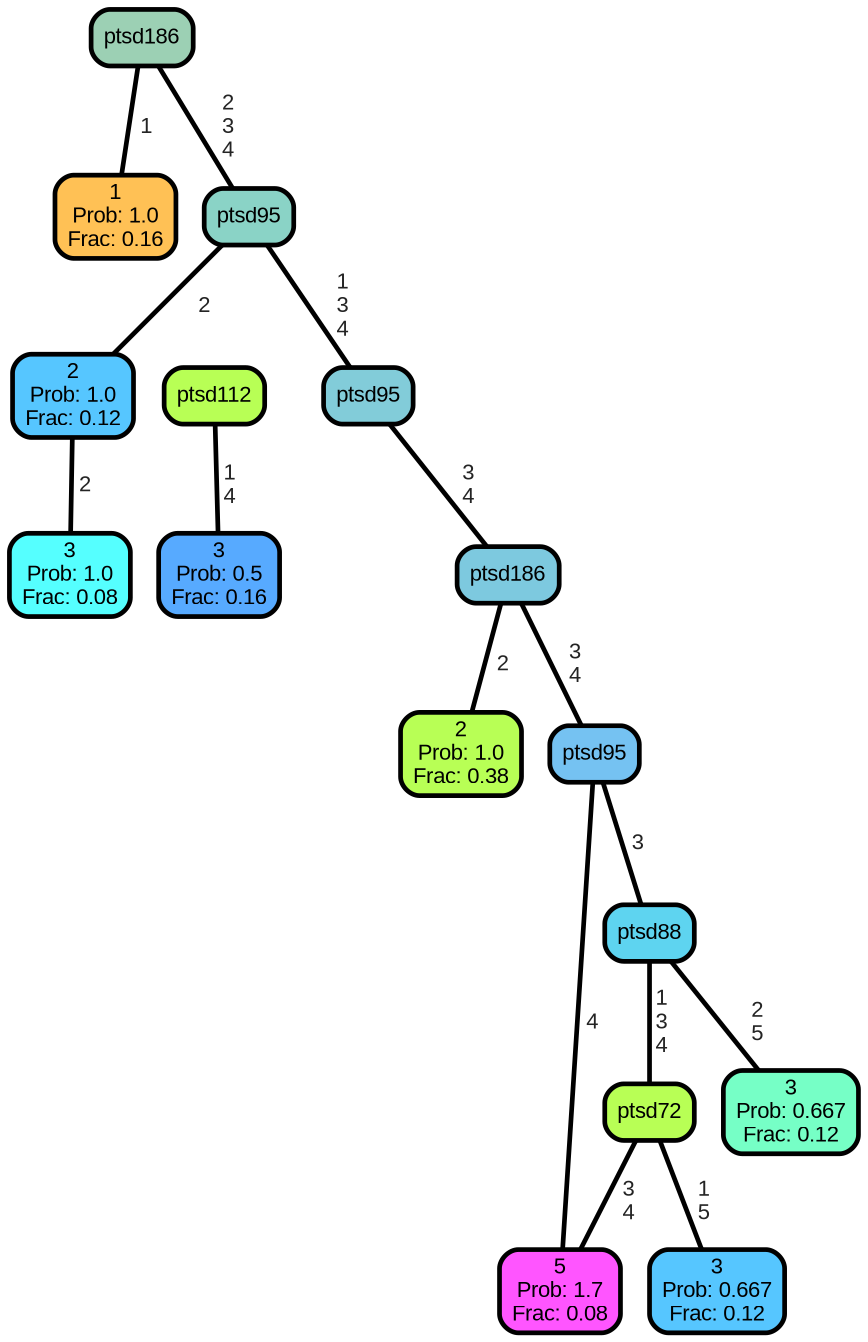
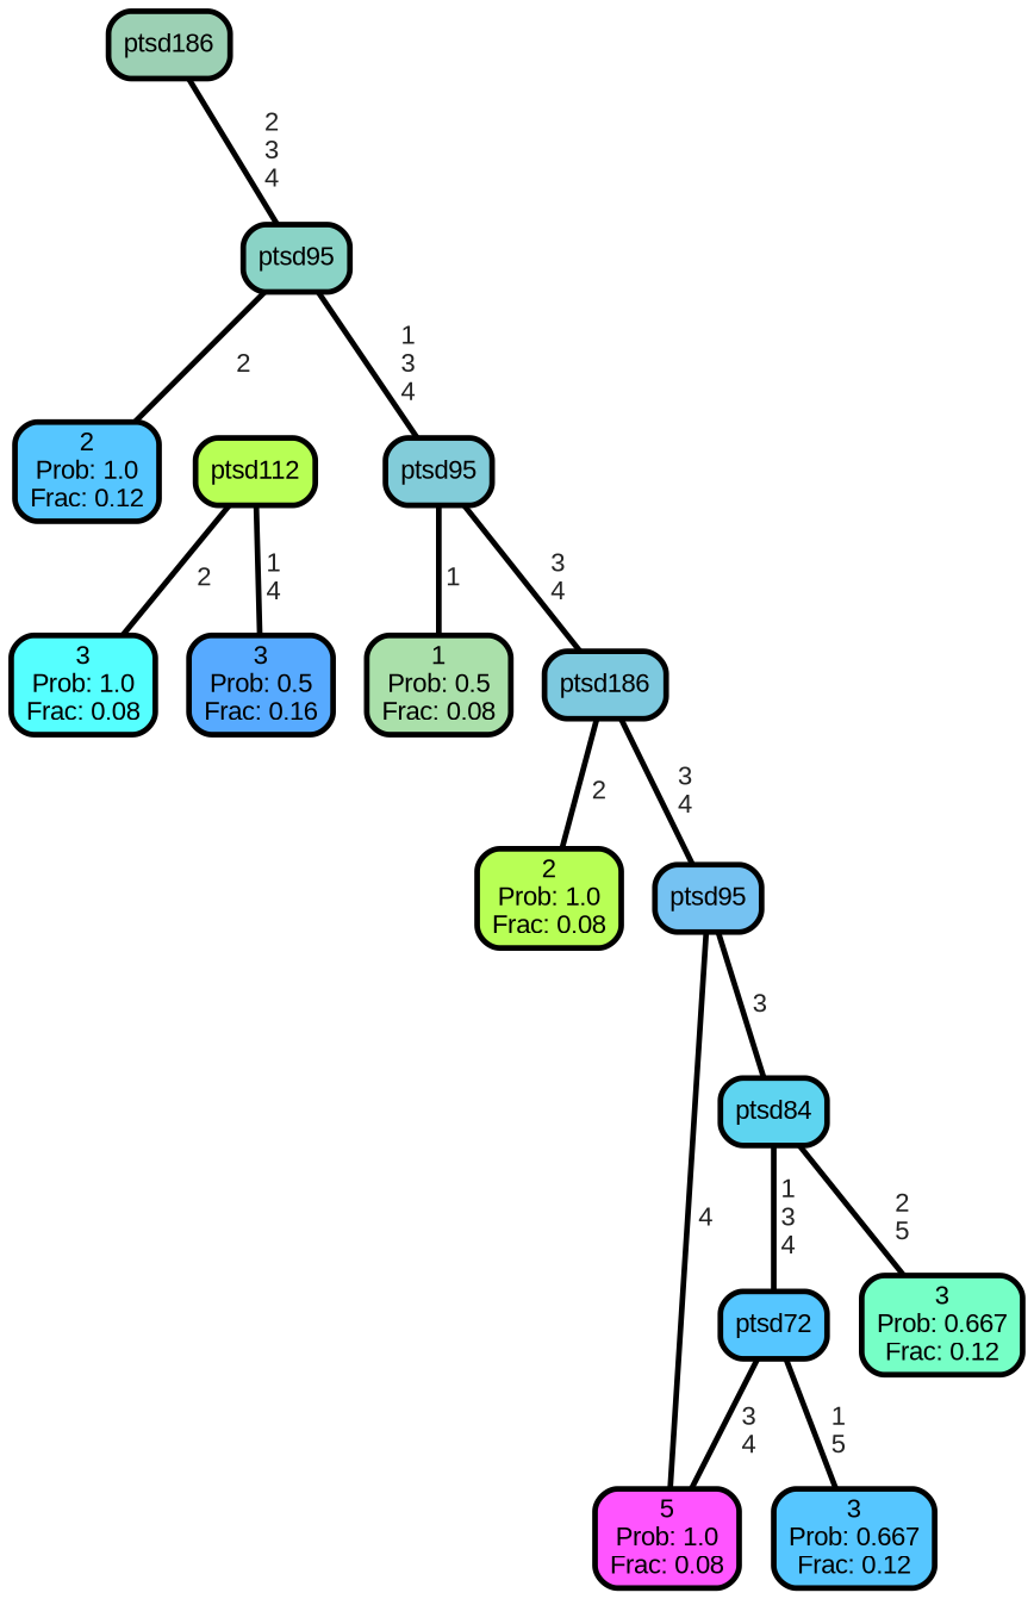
  graph {
    fontname="Liberation Sans"
    ranksep="0 equally"
    splines=straight
    node [color=black fillcolor="#56c6ff" fontcolor=black fontname="Liberation Sans" penwidth=3 shape=box style="filled, rounded"]
    edge [color=black fontcolor=grey14 fontname="Liberation Sans" fontweight=bold penwidth=3]
-   n1 [fillcolor="#ffc155" label="1\nProb: 1.0\nFrac: 0.16"]
    n2 [fillcolor="#9cd0b4" label=ptsd186]
    n3 [fillcolor="#8ad3c6" label=ptsd95]
    n4 [label="2\nProb: 1.0\nFrac: 0.12"]
    n5 [fillcolor="#82ccd9" label=ptsd95]
+   n6 [fillcolor="#aae0aa" label="1\nProb: 0.5\nFrac: 0.08"]
    n7 [fillcolor="#7dc9df" label=ptsd186]
-   n8 [fillcolor="#b8ff55" label="2\nProb: 1.0\nFrac: 0.38"]
+   n8 [fillcolor="#b8ff55" label="2\nProb: 1.0\nFrac: 0.08"]
    n9 [fillcolor="#75c2f2" label=ptsd95]
-   n10 [fillcolor="#5ed4f0" label=ptsd88]
-   n11 [fillcolor="#ff55ff" label="5\nProb: 1.7\nFrac: 0.08"]
+   n10 [fillcolor="#5ed4f0" label=ptsd84]
+   n11 [fillcolor="#ff55ff" label="5\nProb: 1.0\nFrac: 0.08"]
    n12 [fillcolor="#55ffff" label="3\nProb: 1.0\nFrac: 0.08"]
    n13 [fillcolor="#b8ff55" label=ptsd112]
    n14 [fillcolor="#57aaff" label="3\nProb: 0.5\nFrac: 0.16"]
-   n15 [fillcolor="#b8ff55" label=ptsd72]
+   n15 [label=ptsd72]
    n16 [label="3\nProb: 0.667\nFrac: 0.12"]
    n17 [fillcolor="#76ffc6" label="3\nProb: 0.667\nFrac: 0.12"]
    subgraph sub_1 {
      rank=same
    }
-   n2 -- n1 [label=" 1"]
    n2 -- n3 [label=" 2\n 3\n 4"]
    n3 -- n4 [label=" 2"]
    n3 -- n5 [label=" 1\n 3\n 4"]
+   n5 -- n6 [label=" 1"]
    n5 -- n7 [label=" 3\n 4"]
    n7 -- n8 [label=" 2"]
    n7 -- n9 [label=" 3\n 4"]
    n9 -- n10 [label=" 3"]
    n9 -- n11 [label=" 4"]
    n10 -- n15 [label=" 1\n 3\n 4"]
    n10 -- n17 [label=" 2\n 5"]
-   n4 -- n12 [label=" 2"]
+   n13 -- n12 [label=" 2"]
    n13 -- n14 [label=" 1\n 4"]
    n15 -- n11 [label=" 3\n 4"]
    n15 -- n16 [label=" 1\n 5"]
  }
